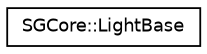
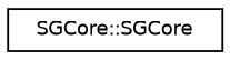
  digraph {
    rankdir=LR
-   n1 [color=black fillcolor=white fontname=Helvetica fontsize=10 height=0.2 label="SGCore::LightBase" shape=record style=filled width=0.4]
+   n1 [color=black fillcolor=white fontname=Helvetica fontsize=10 height=0.2 label="SGCore::SGCore" shape=record style=filled width=0.4]
  }
